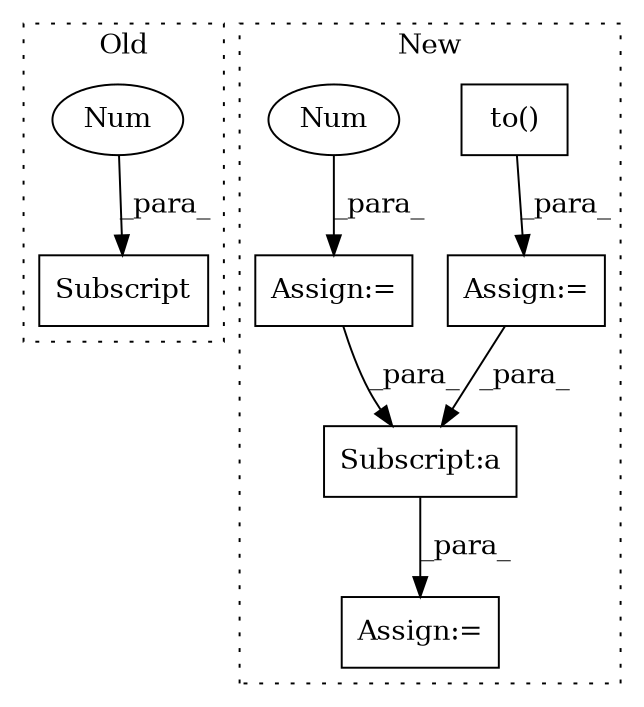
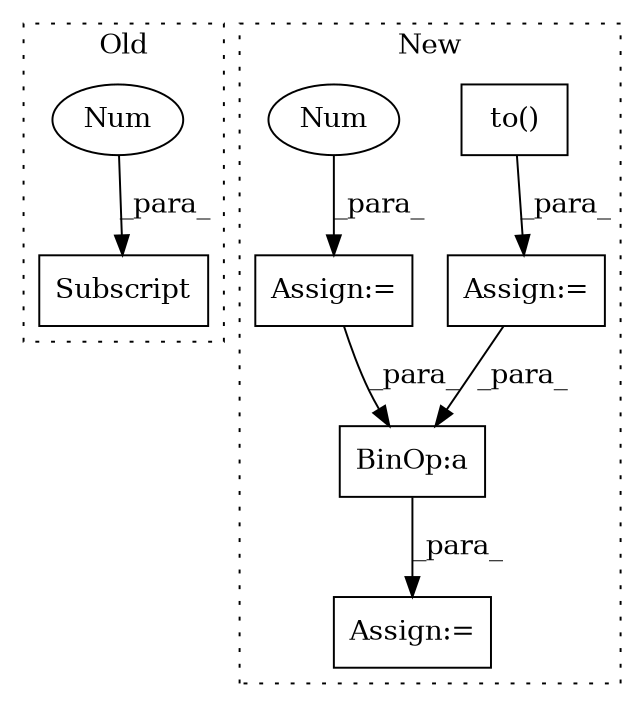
  digraph {
    node [a=68 l=3 shape=box]
    n1 [a=63 l="10,0" label=Subscript s="1977,0"]
    n2 [a=76 l=1 label=Num s=1985 shape=ellipse]
    n3 [a=75 l="11,1" label="to()" s="2175,2197"]
    n4 [label="Assign:=" s=2599]
    n5 [label="Assign:=" s=2172]
    n6 [label="Assign:=" s=1933]
    n7 [a=76 l=1 label=Num s=1936 shape=ellipse]
-   n8 [a=82 label="Subscript:a" s=2237]
+   n8 [a=82 label="BinOp:a" s=2237]
    subgraph cluster_1 {
      label=Old
      style=dotted
      n1
      n2
    }
    subgraph cluster_2 {
      label=New
      style=dotted
      n3
      n4
      n5
      n6
      n7
      n8
    }
    n2 -> n1 [label=_para_]
    n3 -> n5 [label=_para_]
    n5 -> n8 [label=_para_]
    n6 -> n8 [label=_para_]
    n7 -> n6 [label=_para_]
    n8 -> n4 [label=_para_]
  }
